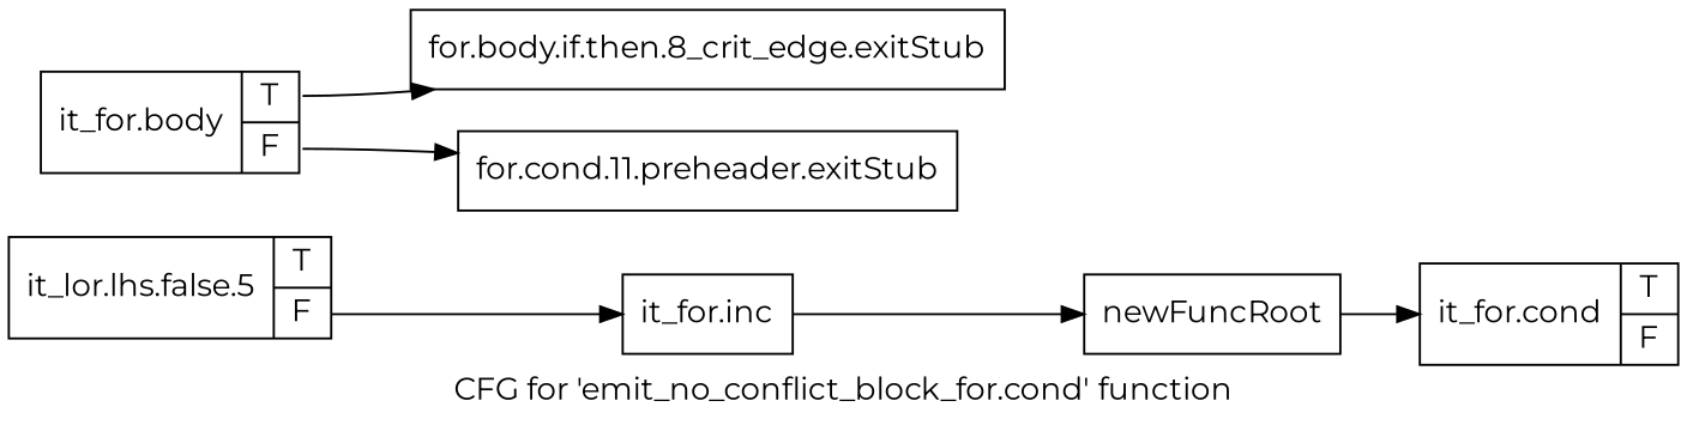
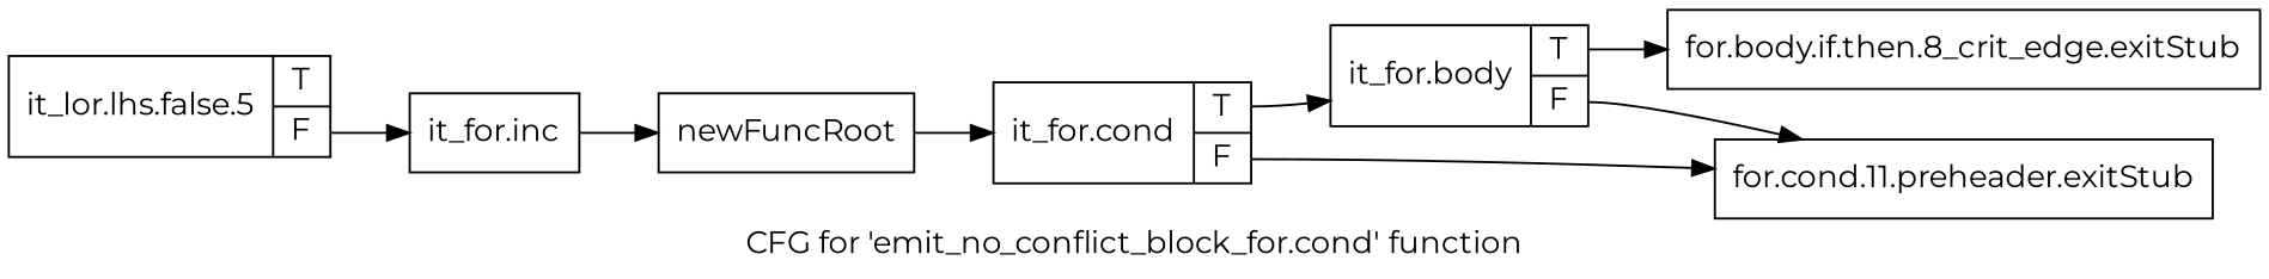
  digraph {
    fontname=Montserrat
    label="CFG for 'emit_no_conflict_block_for.cond' function"
    rankdir=LR
    node [fontname=Montserrat shape=record]
    edge [fontname=Montserrat tailport=s1]
    n1 [label="{newFuncRoot}"]
    n2 [label="{it_for.cond|{<s0>T|<s1>F}}"]
    n3 [label="{for.cond.11.preheader.exitStub}"]
    n4 [label="{it_for.body|{<s0>T|<s1>F}}"]
    n5 [label="{for.body.if.then.8_crit_edge.exitStub}"]
    n6 [label="{it_lor.lhs.false.5|{<s0>T|<s1>F}}"]
    n7 [label="{it_for.inc}"]
    n1 -> n2
+   n2 -> n3
+   n2 -> n4 [tailport=s0]
    n4 -> n3
    n4 -> n5 [tailport=s0]
    n6 -> n7
    n7 -> n1
  }
